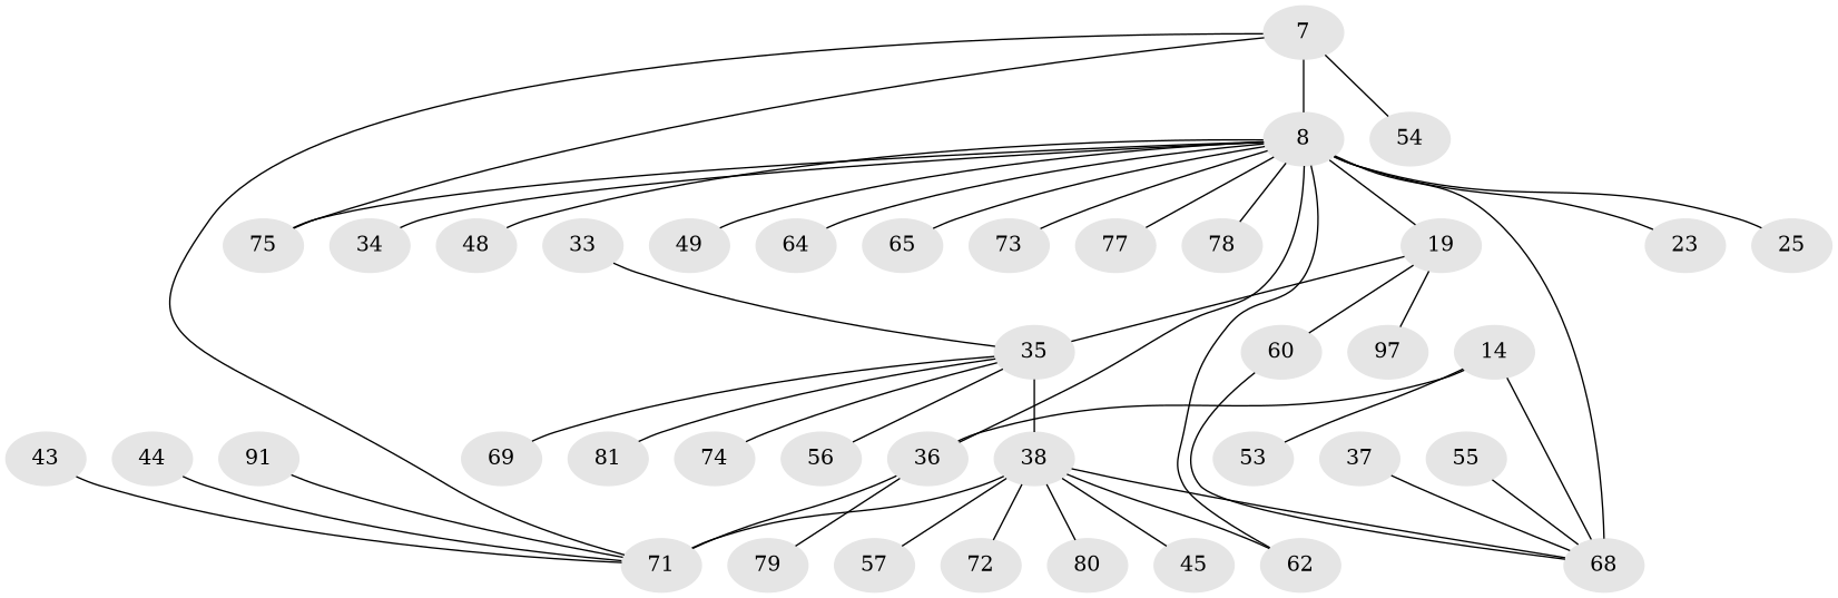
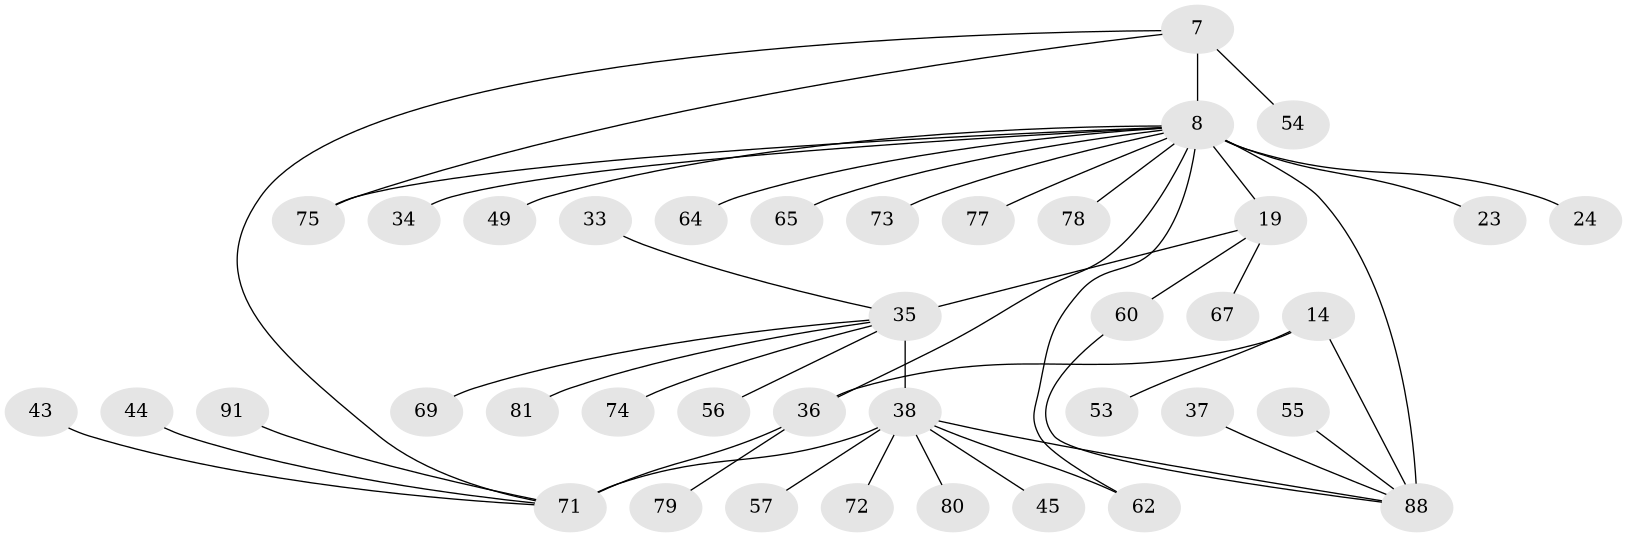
  graph {
    node [color=gray90 style=filled]
    n1 [label=7 super="+1"]
    8 [super="+7+4"]
    54
    71 [super="+12+42"]
    75 [super="+26+46"]
    19 [super="+18"]
    23
-   25
+   25 [label=24]
    34 [super="+28"]
    36 [super="+16+21"]
-   48
    49
    62 [super="+22"]
    64
    65 [super="+63"]
-   68 [super="+6+58"]
+   68 [super="+6+58" label=88]
    73
    77
    78 [super="+76"]
    35 [super="+20+24+32"]
    60 [super="+59"]
-   67 [super="+51" label=97]
+   67 [super="+51"]
    79 [super="+70"]
    14 [super="+13"]
    53
    74
    38 [super="+11"]
    56 [super="+40+50"]
    69
    81
    33
    45
    57
    72
    80
    37
    43
    44
    55
    n40 [label=91]
    n1 -- 8 [weight=4]
    n1 -- 54
    n1 -- 71
    n1 -- 75
    8 -- 75
    8 -- 19 [weight=2]
    8 -- 23
    8 -- 25 [weight=2]
    8 -- 34
    8 -- 36
-   8 -- 48 [weight=2]
    8 -- 49
    8 -- 62
    8 -- 64
    8 -- 65
    8 -- 68 [weight=6]
    8 -- 73
    8 -- 77
    8 -- 78
    19 -- 35 [weight=4]
    19 -- 60
    19 -- 67
    36 -- 71
    36 -- 79
    35 -- 74
    35 -- 38 [weight=2]
    35 -- 56
    35 -- 69
    35 -- 81
    60 -- 68
    14 -- 36 [weight=4]
    14 -- 68
    14 -- 53
    38 -- 71 [weight=4]
    38 -- 62
    38 -- 68
    38 -- 45
    38 -- 57
    38 -- 72
    38 -- 80
    33 -- 35
    37 -- 68
    43 -- 71
    44 -- 71
    55 -- 68
    n40 -- 71
  }
